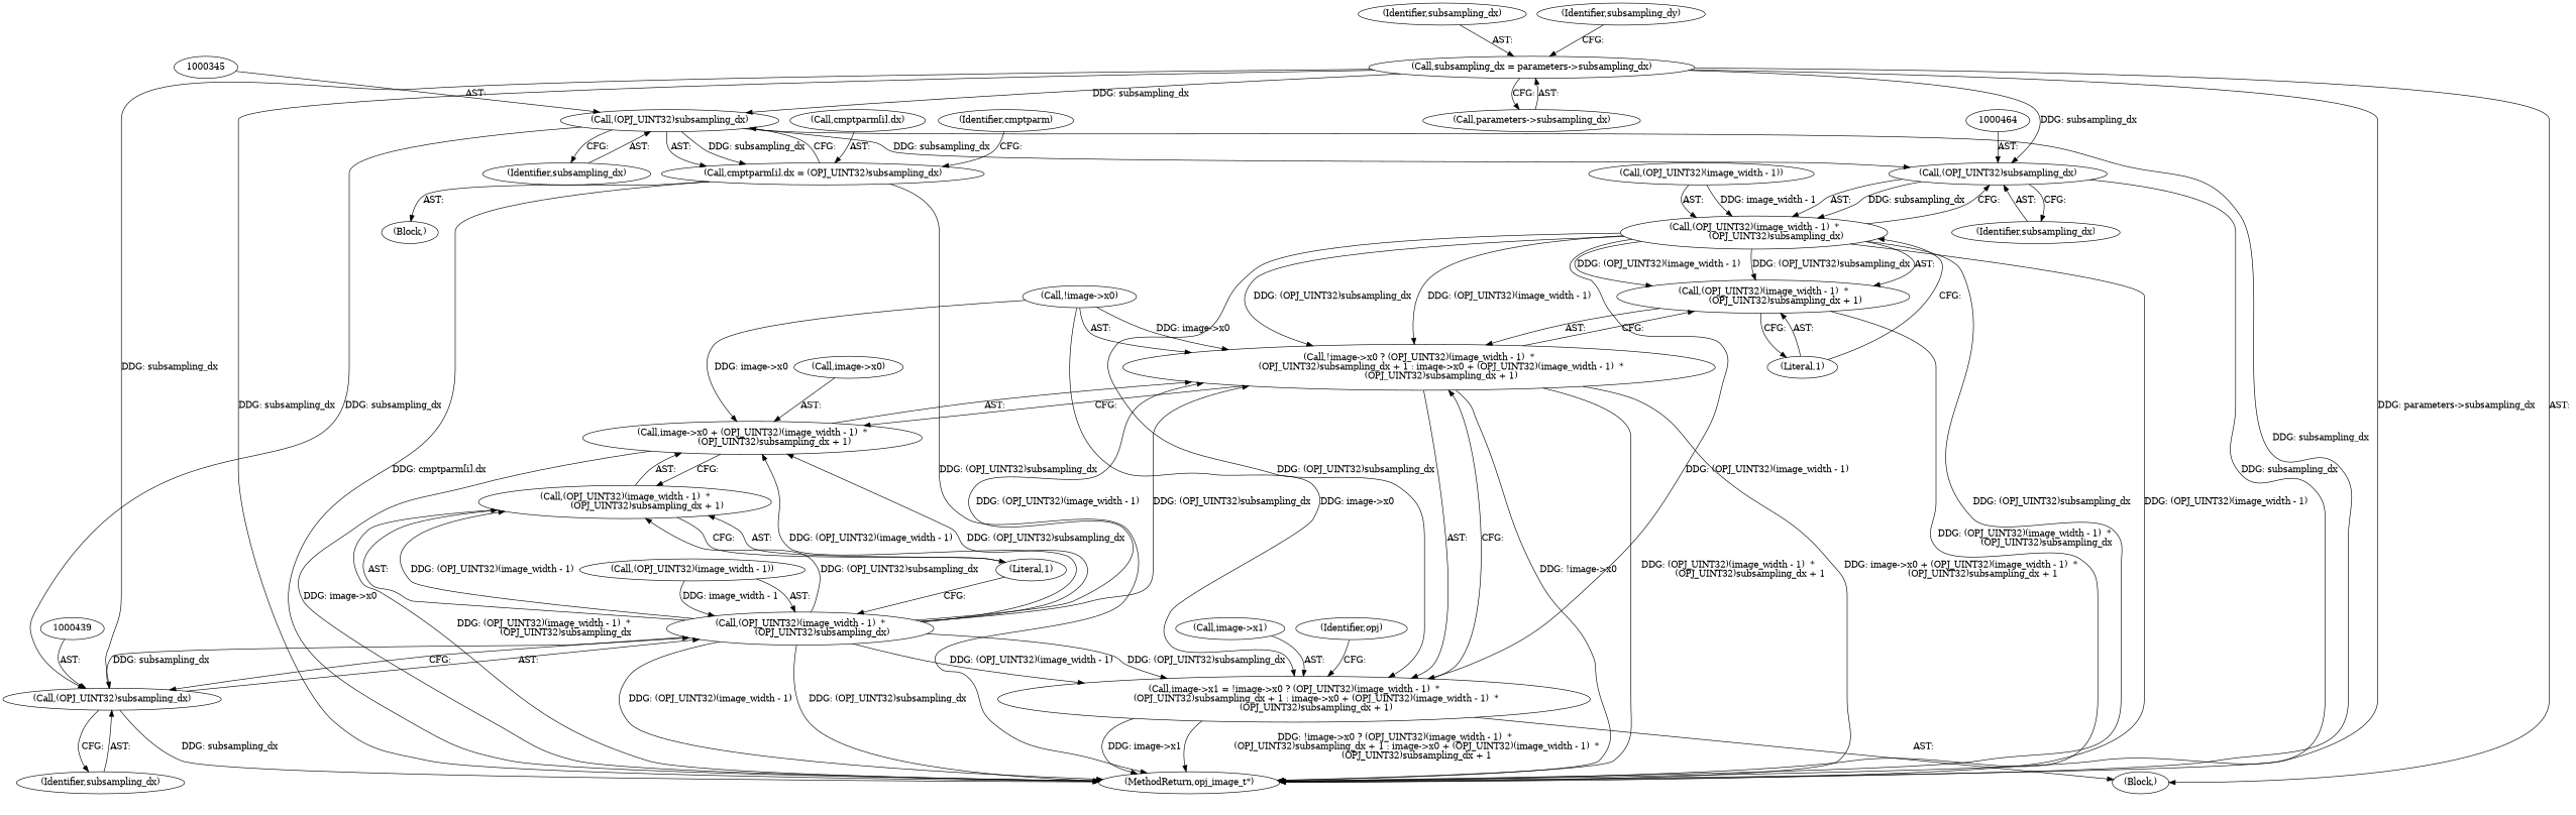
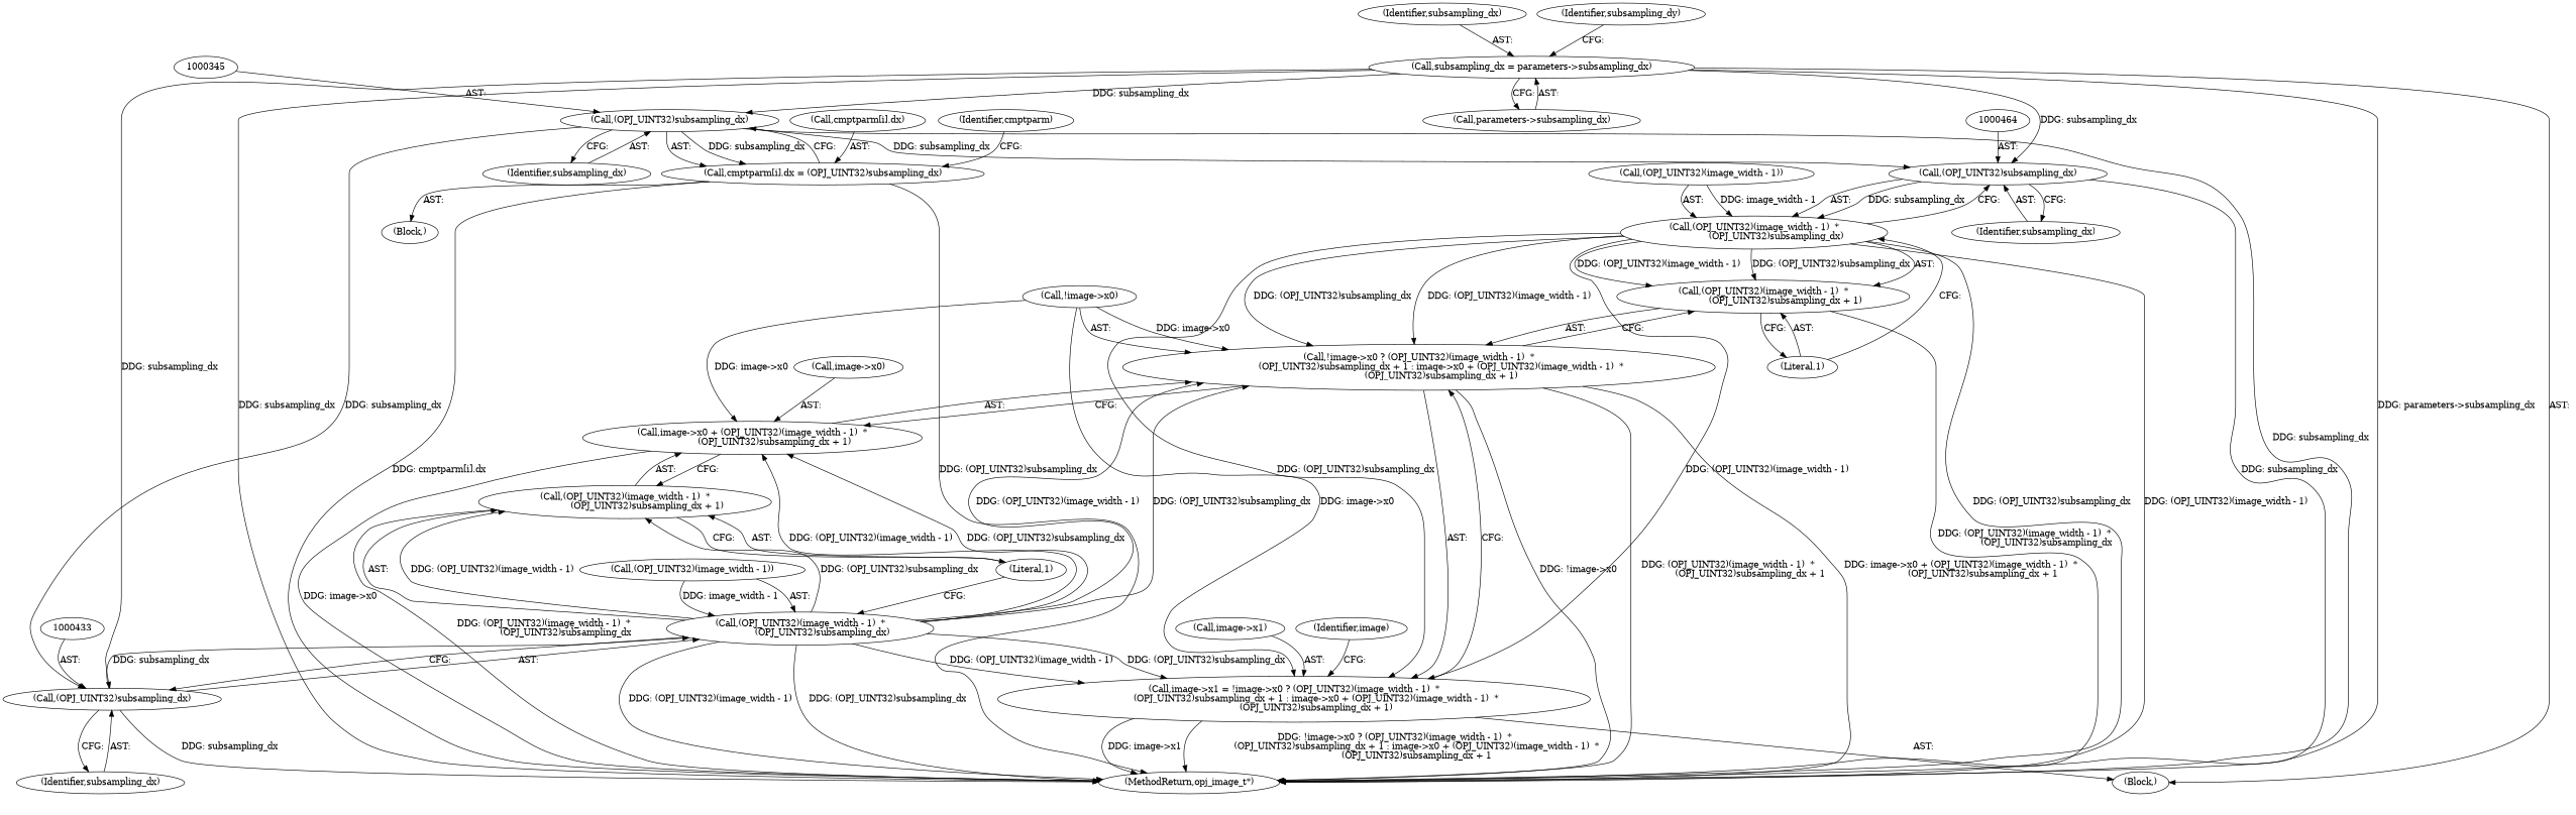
  digraph {
    n1 [label="(Call,subsampling_dx = parameters->subsampling_dx)"]
    n2 [label="(Call,(OPJ_UINT32)subsampling_dx)"]
    n3 [label="(Call,(OPJ_UINT32)subsampling_dx)"]
    n4 [label="(Call,(OPJ_UINT32)subsampling_dx)"]
    n5 [label="(Block,)"]
    n6 [label="(Call,parameters->subsampling_dx)"]
    n7 [label="(MethodReturn,opj_image_t*)"]
    n8 [label="(Call,cmptparm[i].dx = (OPJ_UINT32)subsampling_dx)"]
    n9 [label="(Identifier,subsampling_dx)"]
    n10 [label="(Call,(OPJ_UINT32)(image_width - 1)  *\n                (OPJ_UINT32)subsampling_dx)"]
    n11 [label="(Identifier,subsampling_dx)"]
    n12 [label="(Call,(OPJ_UINT32)(image_width - 1)  *\n                (OPJ_UINT32)subsampling_dx)"]
    n13 [label="(Identifier,subsampling_dx)"]
    n14 [label="(Block,)"]
    n15 [label="(Call,image->x1 = !image->x0 ? (OPJ_UINT32)(image_width - 1)  *\n                (OPJ_UINT32)subsampling_dx + 1 : image->x0 + (OPJ_UINT32)(image_width - 1)  *\n                (OPJ_UINT32)subsampling_dx + 1)"]
    n16 [label="(Call,!image->x0 ? (OPJ_UINT32)(image_width - 1)  *\n                (OPJ_UINT32)subsampling_dx + 1 : image->x0 + (OPJ_UINT32)(image_width - 1)  *\n                (OPJ_UINT32)subsampling_dx + 1)"]
    n17 [label="(Call,(OPJ_UINT32)(image_width - 1)  *\n                (OPJ_UINT32)subsampling_dx + 1)"]
    n18 [label="(Call,image->x0 + (OPJ_UINT32)(image_width - 1)  *\n                (OPJ_UINT32)subsampling_dx + 1)"]
    n19 [label="(Literal,1)"]
    n20 [label="(Call,(OPJ_UINT32)(image_width - 1)  *\n                (OPJ_UINT32)subsampling_dx + 1)"]
    n21 [label="(Literal,1)"]
    n22 [label="(Identifier,cmptparm)"]
    n23 [label="(Call,cmptparm[i].dx)"]
    n24 [label="(Identifier,subsampling_dx)"]
    n25 [label="(Call,image->x1)"]
    n26 [label="(Call,!image->x0)"]
    n27 [label="(Call,(OPJ_UINT32)(image_width - 1))"]
    n28 [label="(Identifier,subsampling_dy)"]
    n29 [label="(Call,(OPJ_UINT32)(image_width - 1))"]
-   n30 [label="(Identifier,opj)"]
+   n30 [label="(Identifier,image)"]
    n31 [label="(Call,image->x0)"]
    1000345
    n33 [label=1000464]
-   1000439
+   1000439 [label=1000433]
    n1 -> n2 [label="DDG: subsampling_dx"]
    n1 -> n3 [label="DDG: subsampling_dx"]
    n1 -> n4 [label="DDG: subsampling_dx"]
    n1 -> n5 [label="AST: "]
    n1 -> n6 [label="CFG: "]
    n1 -> n7 [label="DDG: subsampling_dx"]
    n1 -> n7 [label="DDG: parameters->subsampling_dx"]
    n2 -> n3 [label="DDG: subsampling_dx"]
    n2 -> n4 [label="DDG: subsampling_dx"]
    n2 -> n7 [label="DDG: subsampling_dx"]
    n2 -> n8 [label="AST: "]
    n2 -> n8 [label="DDG: subsampling_dx"]
    n2 -> n9 [label="CFG: "]
    n3 -> n7 [label="DDG: subsampling_dx"]
    n3 -> n10 [label="AST: "]
    n3 -> n10 [label="DDG: subsampling_dx"]
    n3 -> n11 [label="CFG: "]
    n4 -> n7 [label="DDG: subsampling_dx"]
    n4 -> n12 [label="AST: "]
    n4 -> n12 [label="DDG: subsampling_dx"]
    n4 -> n13 [label="CFG: "]
    n6 -> n1 [label="AST: "]
    n8 -> n2 [label="CFG: "]
    n8 -> n7 [label="DDG: cmptparm[i].dx"]
    n8 -> n7 [label="DDG: (OPJ_UINT32)subsampling_dx"]
    n8 -> n14 [label="AST: "]
    n9 -> n2 [label="AST: "]
    n10 -> n3 [label="CFG: "]
    n10 -> n7 [label="DDG: (OPJ_UINT32)subsampling_dx"]
    n10 -> n7 [label="DDG: (OPJ_UINT32)(image_width - 1)"]
    n10 -> n15 [label="DDG: (OPJ_UINT32)(image_width - 1)"]
    n10 -> n15 [label="DDG: (OPJ_UINT32)subsampling_dx"]
    n10 -> n16 [label="DDG: (OPJ_UINT32)(image_width - 1)"]
    n10 -> n16 [label="DDG: (OPJ_UINT32)subsampling_dx"]
    n10 -> n17 [label="AST: "]
    n10 -> n17 [label="DDG: (OPJ_UINT32)(image_width - 1)"]
    n10 -> n17 [label="DDG: (OPJ_UINT32)subsampling_dx"]
    n11 -> n3 [label="AST: "]
    n12 -> n4 [label="CFG: "]
    n12 -> n7 [label="DDG: (OPJ_UINT32)subsampling_dx"]
    n12 -> n7 [label="DDG: (OPJ_UINT32)(image_width - 1)"]
    n12 -> n15 [label="DDG: (OPJ_UINT32)(image_width - 1)"]
    n12 -> n15 [label="DDG: (OPJ_UINT32)subsampling_dx"]
    n12 -> n16 [label="DDG: (OPJ_UINT32)(image_width - 1)"]
    n12 -> n16 [label="DDG: (OPJ_UINT32)subsampling_dx"]
    n12 -> n18 [label="DDG: (OPJ_UINT32)(image_width - 1)"]
    n12 -> n18 [label="DDG: (OPJ_UINT32)subsampling_dx"]
    n12 -> n20 [label="AST: "]
    n12 -> n20 [label="DDG: (OPJ_UINT32)(image_width - 1)"]
    n12 -> n20 [label="DDG: (OPJ_UINT32)subsampling_dx"]
    n13 -> n4 [label="AST: "]
    n15 -> n5 [label="AST: "]
    n15 -> n7 [label="DDG: !image->x0 ? (OPJ_UINT32)(image_width - 1)  *\n                (OPJ_UINT32)subsampling_dx + 1 : image->x0 + (OPJ_UINT32)(image_width - 1)  *\n                (OPJ_UINT32)subsampling_dx + 1"]
    n15 -> n7 [label="DDG: image->x1"]
    n15 -> n16 [label="CFG: "]
    n16 -> n7 [label="DDG: image->x0 + (OPJ_UINT32)(image_width - 1)  *\n                (OPJ_UINT32)subsampling_dx + 1"]
    n16 -> n7 [label="DDG: !image->x0"]
    n16 -> n7 [label="DDG: (OPJ_UINT32)(image_width - 1)  *\n                (OPJ_UINT32)subsampling_dx + 1"]
    n16 -> n15 [label="AST: "]
    n16 -> n17 [label="CFG: "]
    n16 -> n18 [label="CFG: "]
    n17 -> n7 [label="DDG: (OPJ_UINT32)(image_width - 1)  *\n                (OPJ_UINT32)subsampling_dx"]
    n17 -> n16 [label="AST: "]
    n17 -> n19 [label="CFG: "]
    n18 -> n7 [label="DDG: image->x0"]
    n18 -> n16 [label="AST: "]
    n18 -> n20 [label="CFG: "]
    n19 -> n10 [label="CFG: "]
    n19 -> n17 [label="AST: "]
    n20 -> n7 [label="DDG: (OPJ_UINT32)(image_width - 1)  *\n                (OPJ_UINT32)subsampling_dx"]
    n20 -> n18 [label="AST: "]
    n20 -> n21 [label="CFG: "]
    n21 -> n12 [label="CFG: "]
    n21 -> n20 [label="AST: "]
    n22 -> n8 [label="CFG: "]
    n23 -> n8 [label="AST: "]
    n24 -> n1 [label="AST: "]
    n25 -> n15 [label="AST: "]
    n26 -> n15 [label="DDG: image->x0"]
    n26 -> n16 [label="AST: "]
    n26 -> n16 [label="DDG: image->x0"]
    n26 -> n18 [label="DDG: image->x0"]
    n27 -> n10 [label="AST: "]
    n27 -> n10 [label="DDG: image_width - 1"]
    n28 -> n1 [label="CFG: "]
    n29 -> n12 [label="AST: "]
    n29 -> n12 [label="DDG: image_width - 1"]
    n30 -> n15 [label="CFG: "]
    n31 -> n18 [label="AST: "]
    1000345 -> n2 [label="AST: "]
    n33 -> n3 [label="AST: "]
    1000439 -> n4 [label="AST: "]
  }
